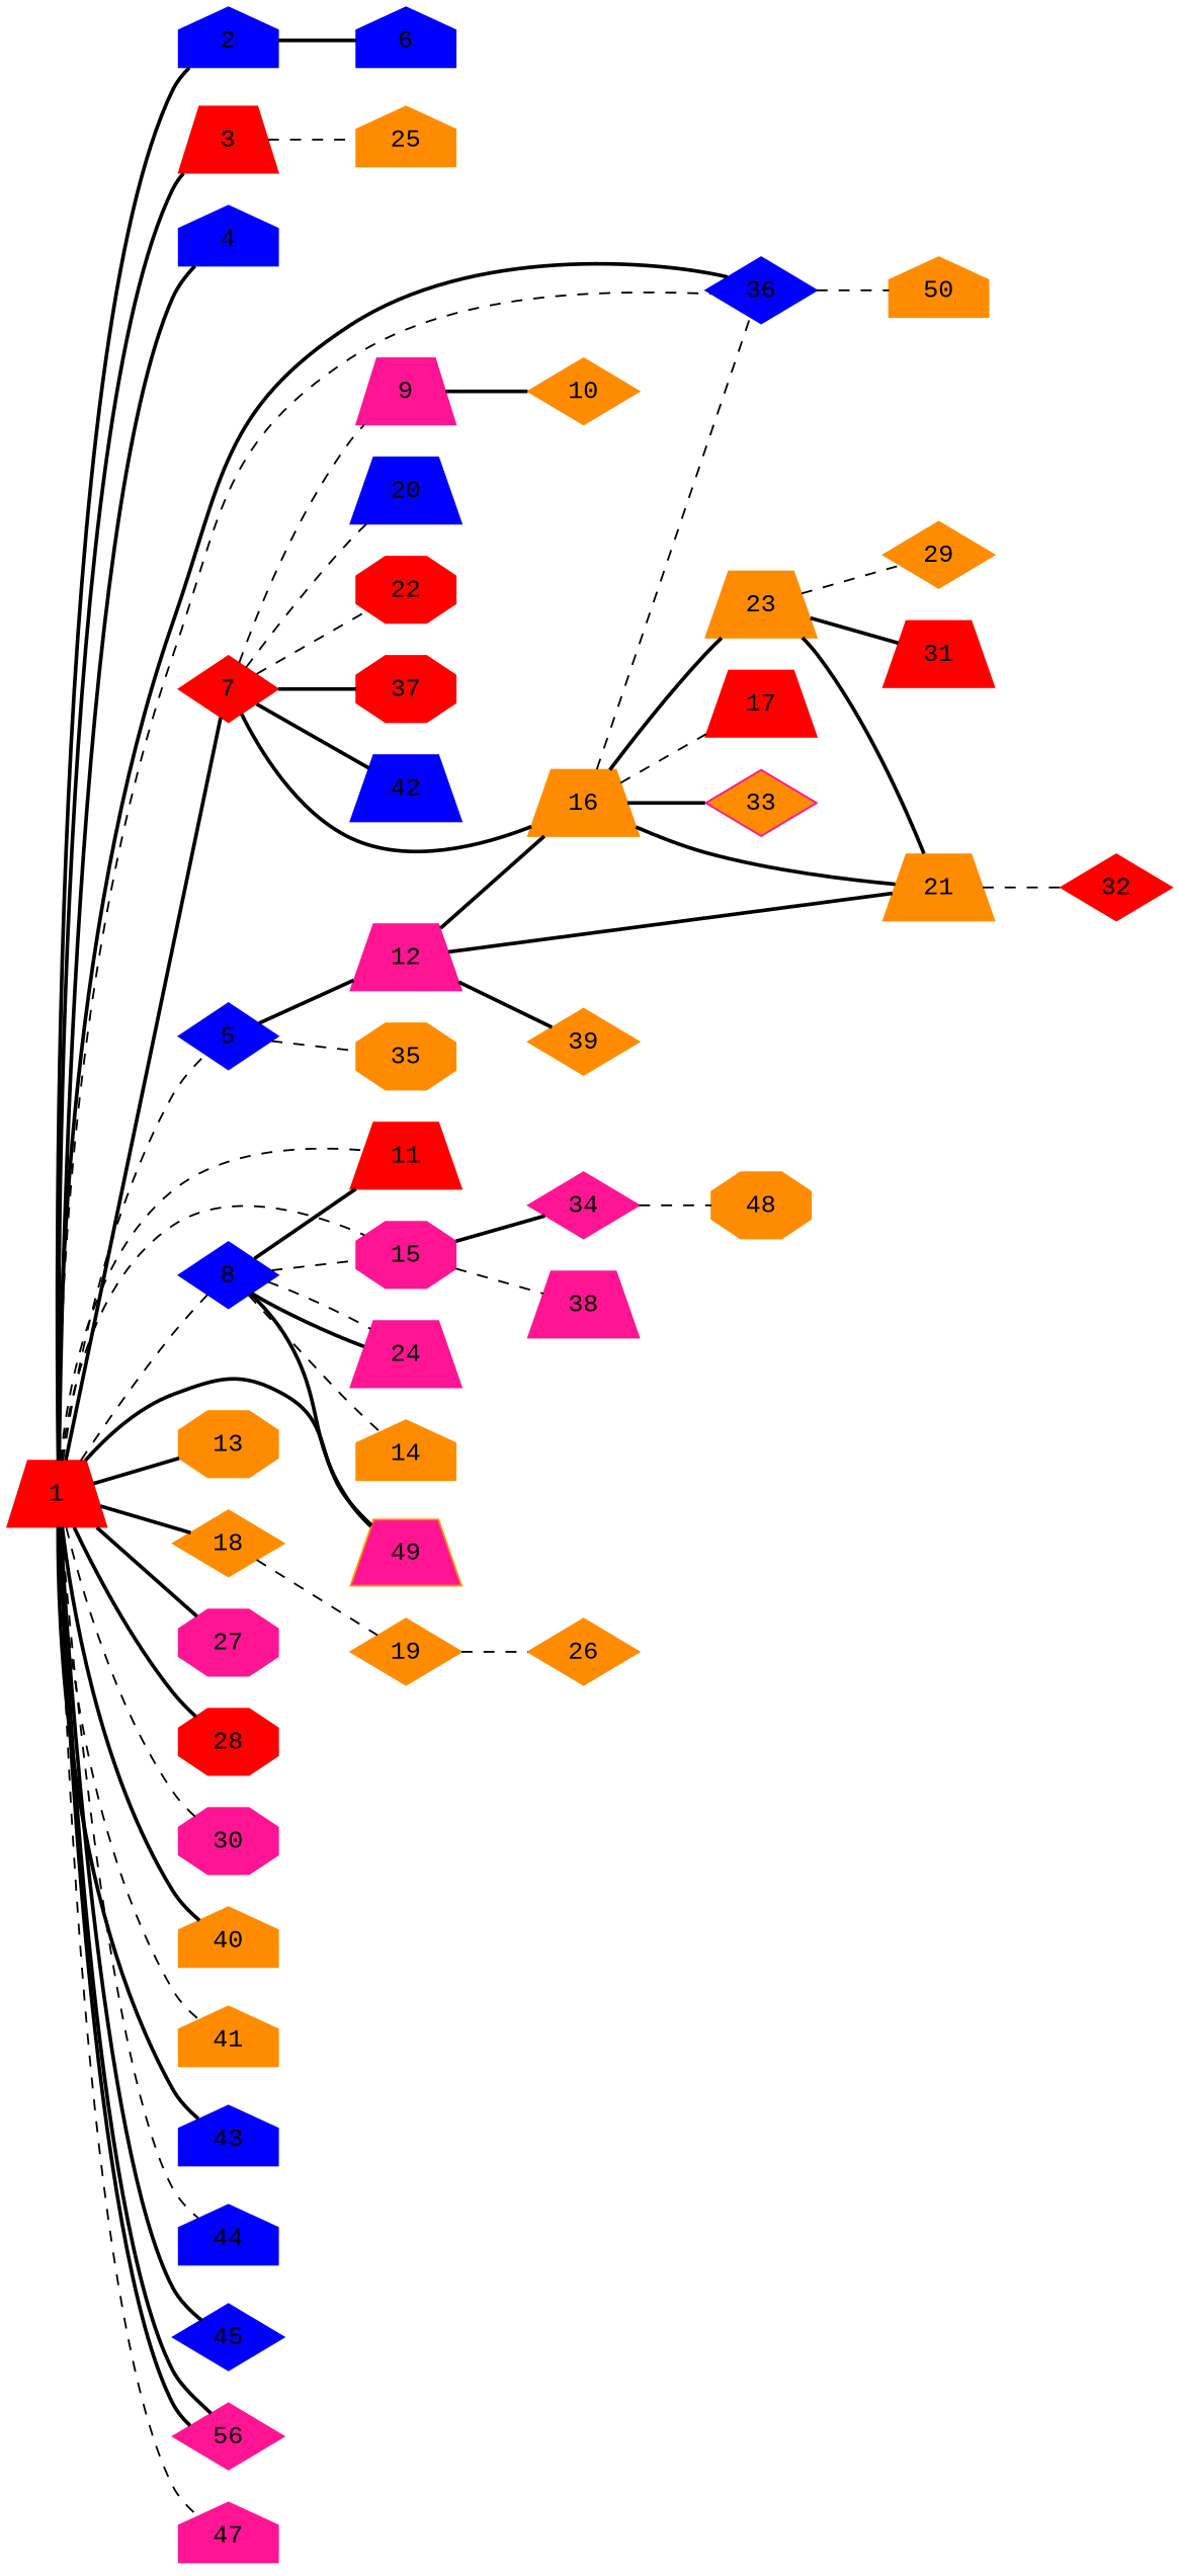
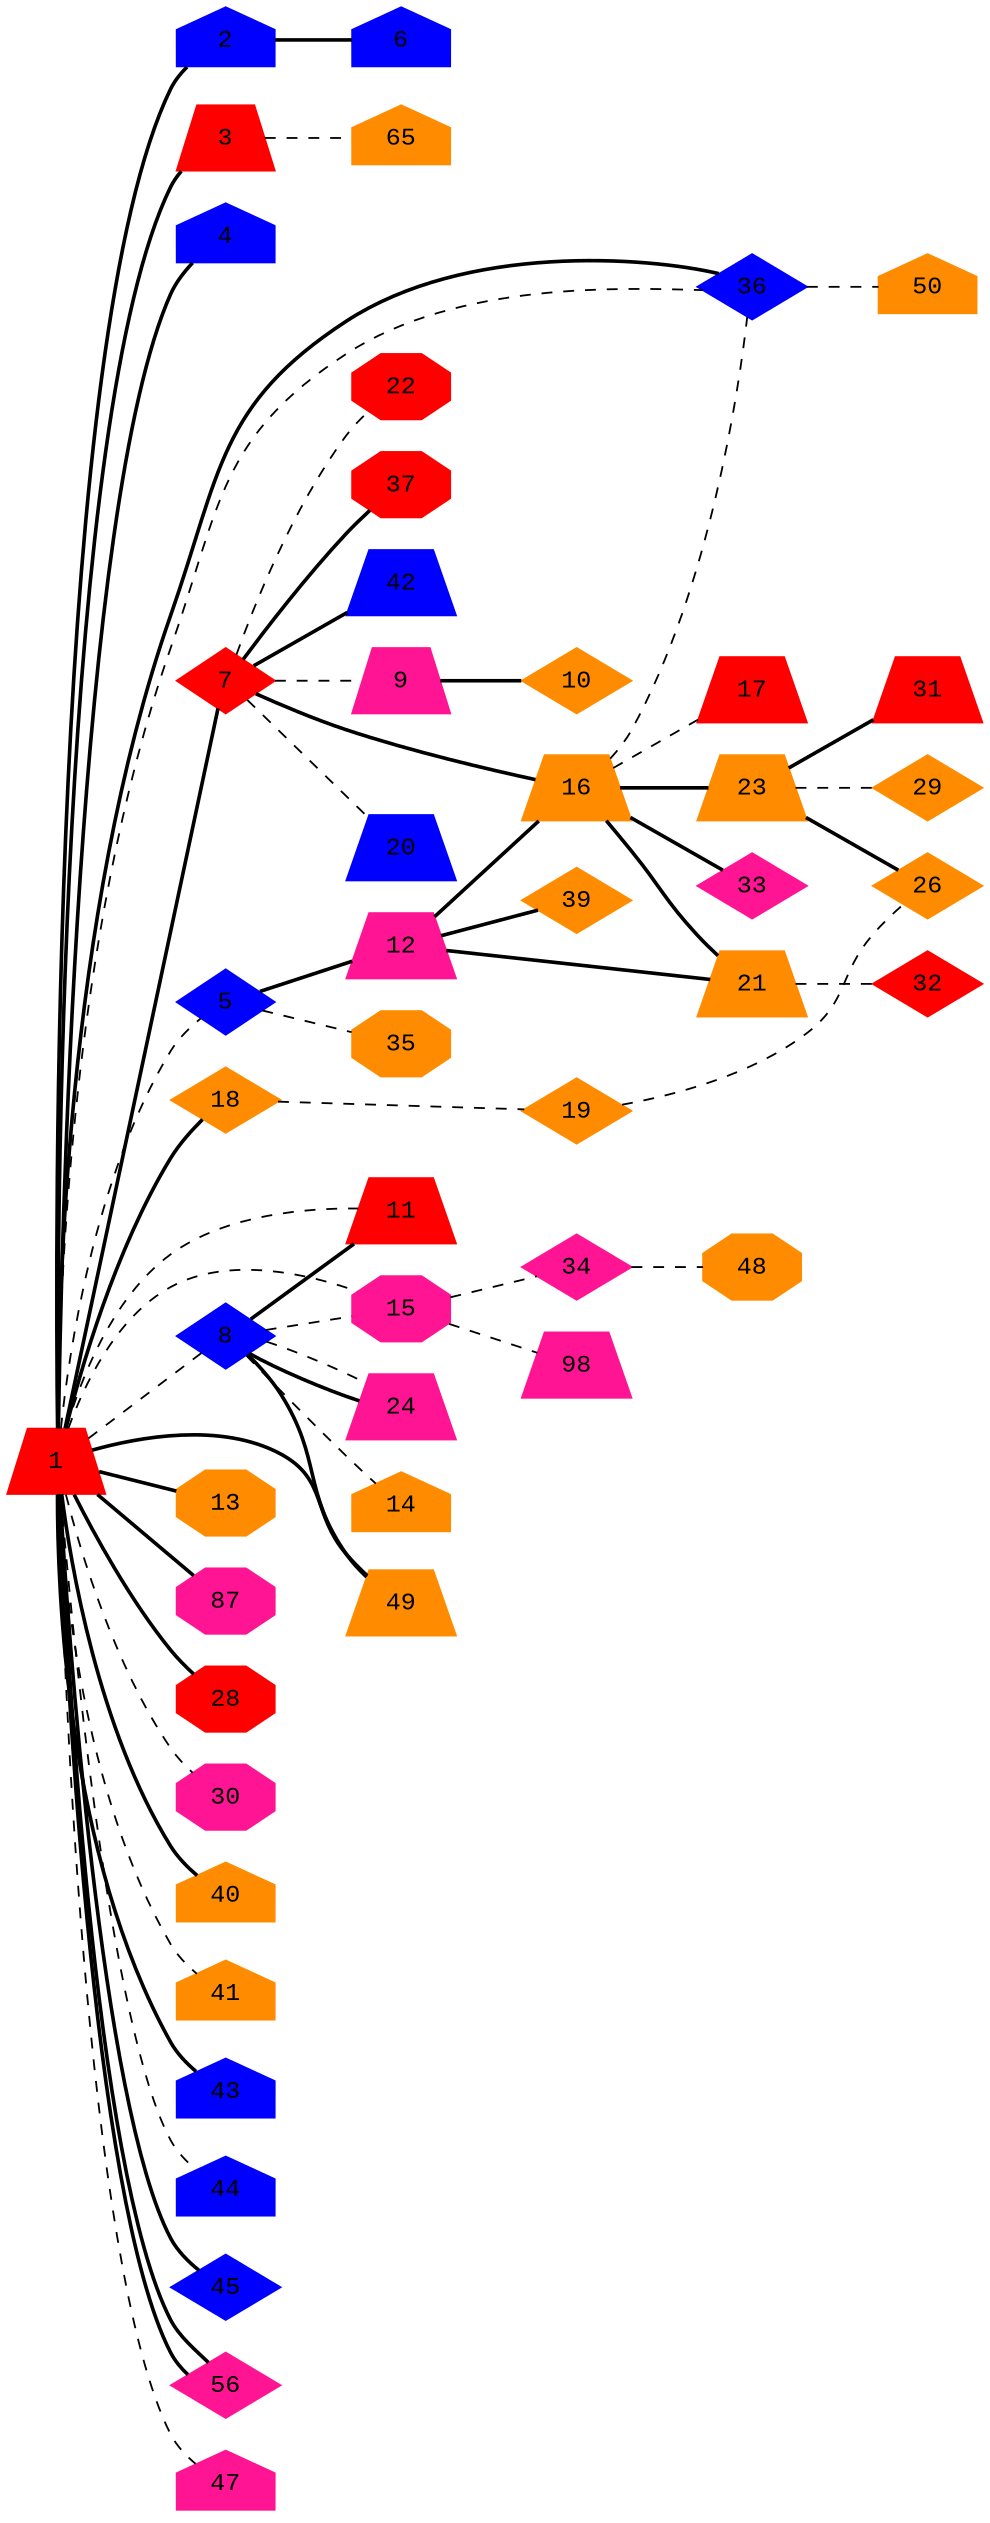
  graph {
    fontname="Liberation Mono"
    rankdir=LR
    node [color=darkorange fontname="Liberation Mono" shape=trapezium style=filled]
    edge [fontname="Liberation Mono" style=bold]
    1 [color=red]
    2 [color=blue shape=house]
    3 [color=red]
    4 [color=blue shape=house]
    5 [color=blue shape=diamond]
    7 [color=red shape=diamond]
    8 [color=blue shape=diamond]
    11 [color=red]
    13 [shape=octagon]
    15 [color=deeppink shape=octagon]
    18 [shape=diamond]
-   27 [color=deeppink shape=octagon]
+   27 [color=deeppink shape=octagon label=87]
    28 [color=red shape=octagon]
    30 [color=deeppink shape=octagon]
    36 [color=blue shape=diamond]
    40 [shape=house]
    41 [shape=house]
    43 [color=blue shape=house]
    44 [color=blue shape=house]
    45 [color=blue shape=diamond]
    n21 [color=deeppink label=56 shape=diamond]
    47 [color=deeppink shape=house]
-   49 [fillcolor=deeppink]
+   49
    6 [color=blue shape=house]
-   25 [shape=house]
+   25 [shape=house label=65]
    12 [color=deeppink]
    35 [shape=octagon]
    9 [color=deeppink]
    16
    20 [color=blue]
    22 [color=red shape=octagon]
    37 [color=red shape=octagon]
    42 [color=blue]
    14 [shape=house]
    24 [color=deeppink]
    34 [color=deeppink shape=diamond]
-   38 [color=deeppink]
+   38 [color=deeppink label=98]
    19 [shape=diamond]
    50 [shape=house]
    21
    39 [shape=diamond]
    10 [shape=diamond]
    17 [color=red]
    23
-   33 [color=deeppink shape=diamond fillcolor=darkorange]
+   33 [color=deeppink shape=diamond]
    32 [color=red shape=diamond]
    48 [shape=octagon]
    26 [shape=diamond]
    29 [shape=diamond]
    31 [color=red]
    1 -- 2
    1 -- 3
    1 -- 4
    1 -- 5 [style=dashed]
    1 -- 7
    1 -- 8 [style=dashed]
    1 -- 11 [style=dashed]
    1 -- 13
    1 -- 15 [style=dashed]
    1 -- 18
    1 -- 27
    1 -- 28
    1 -- 30 [style=dashed]
    1 -- 36 [style=dashed]
    1 -- 36
    1 -- 40
    1 -- 41 [style=dashed]
    1 -- 43
    1 -- 44 [style=dashed]
    1 -- 45
    1 -- n21
    1 -- n21
    1 -- 47 [style=dashed]
    1 -- 49
    2 -- 6
    3 -- 25 [style=dashed]
    5 -- 12
    5 -- 35 [style=dashed]
    7 -- 9 [style=dashed]
    7 -- 16
    7 -- 20 [style=dashed]
    7 -- 22 [style=dashed]
    7 -- 37
    7 -- 42
    8 -- 11
    8 -- 15 [style=dashed]
    8 -- 49
    8 -- 14 [style=dashed]
    8 -- 24
    8 -- 24 [style=dashed]
-   15 -- 34
+   15 -- 34 [style=dashed]
    15 -- 38 [style=dashed]
    18 -- 19 [style=dashed]
    36 -- 50 [style=dashed]
    12 -- 16
    12 -- 21
    12 -- 39
    9 -- 10
    16 -- 36 [style=dashed]
    16 -- 21
    16 -- 17 [style=dashed]
    16 -- 23
    16 -- 33
    34 -- 48 [style=dashed]
    19 -- 26 [style=dashed]
    21 -- 32 [style=dashed]
-   23 -- 21
+   23 -- 26
    23 -- 29 [style=dashed]
    23 -- 31
  }
